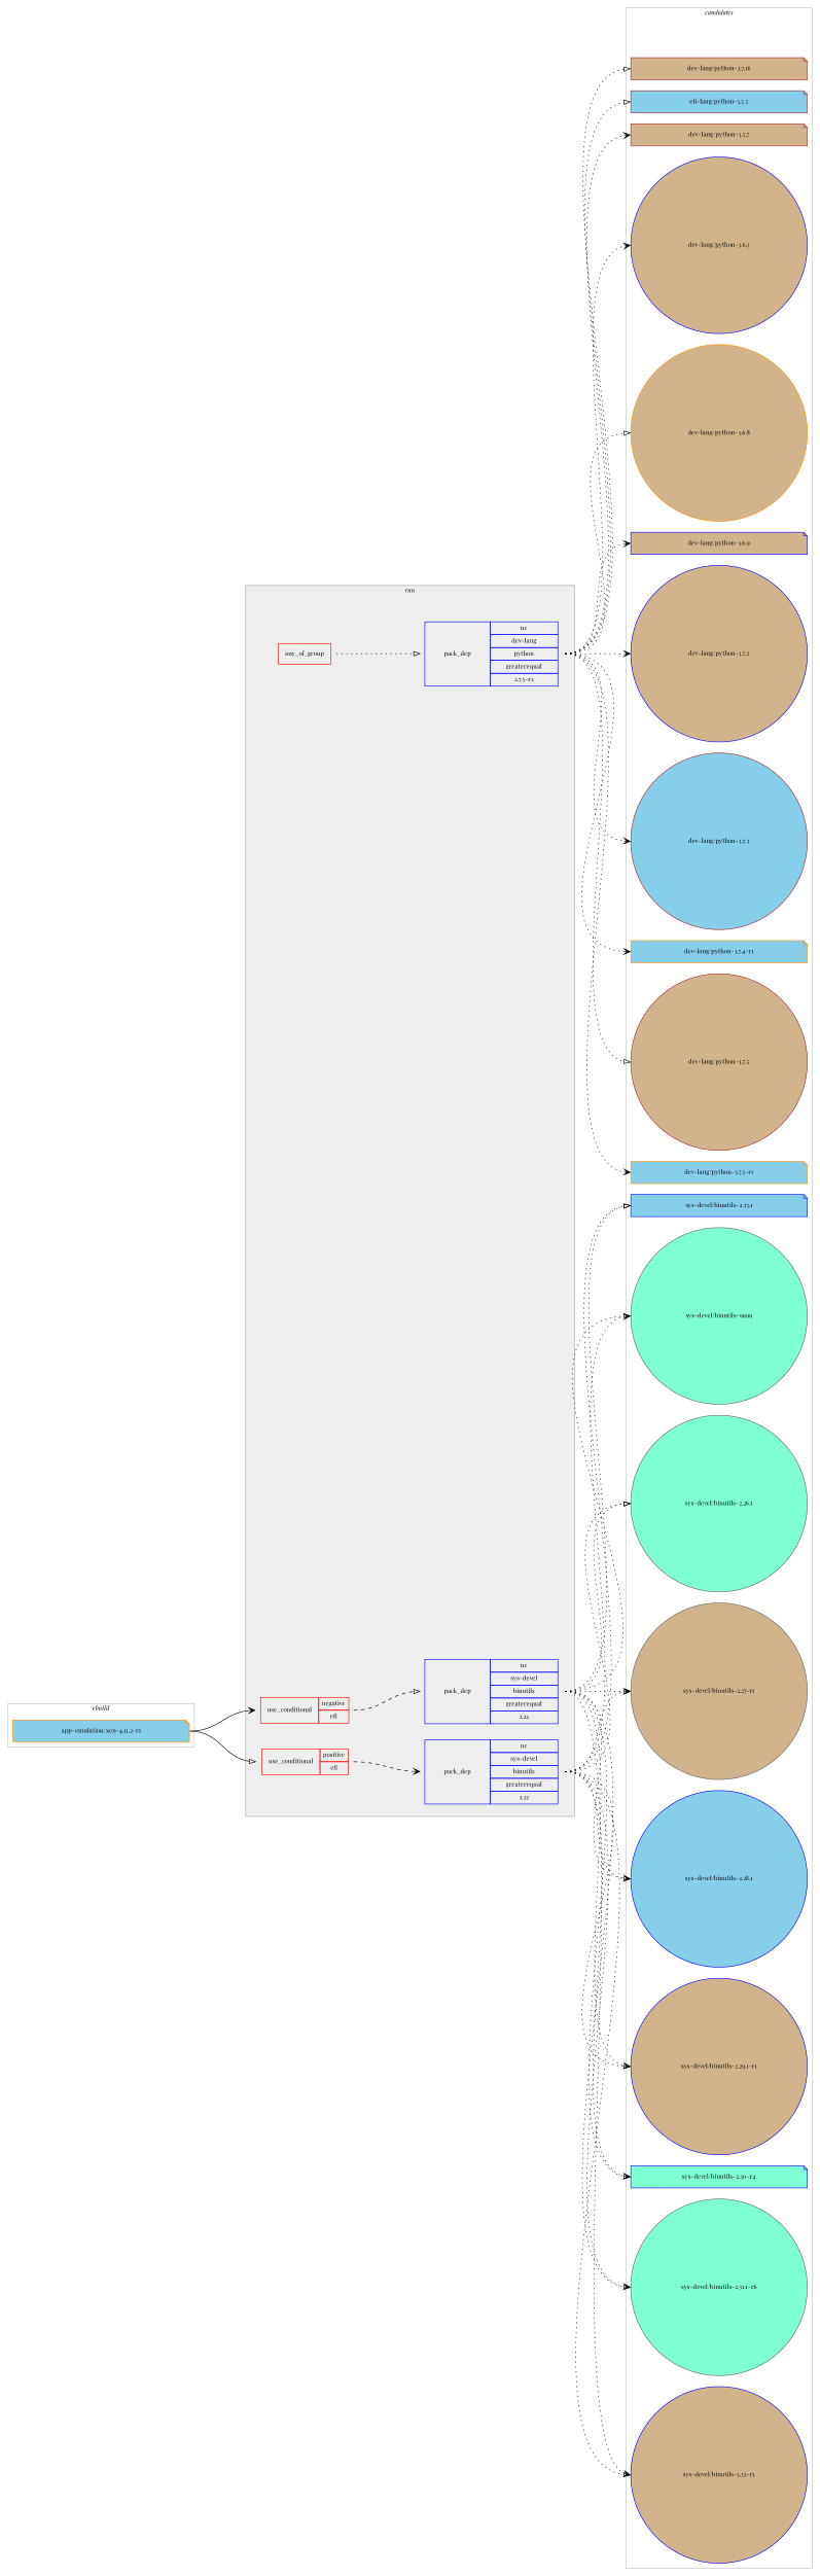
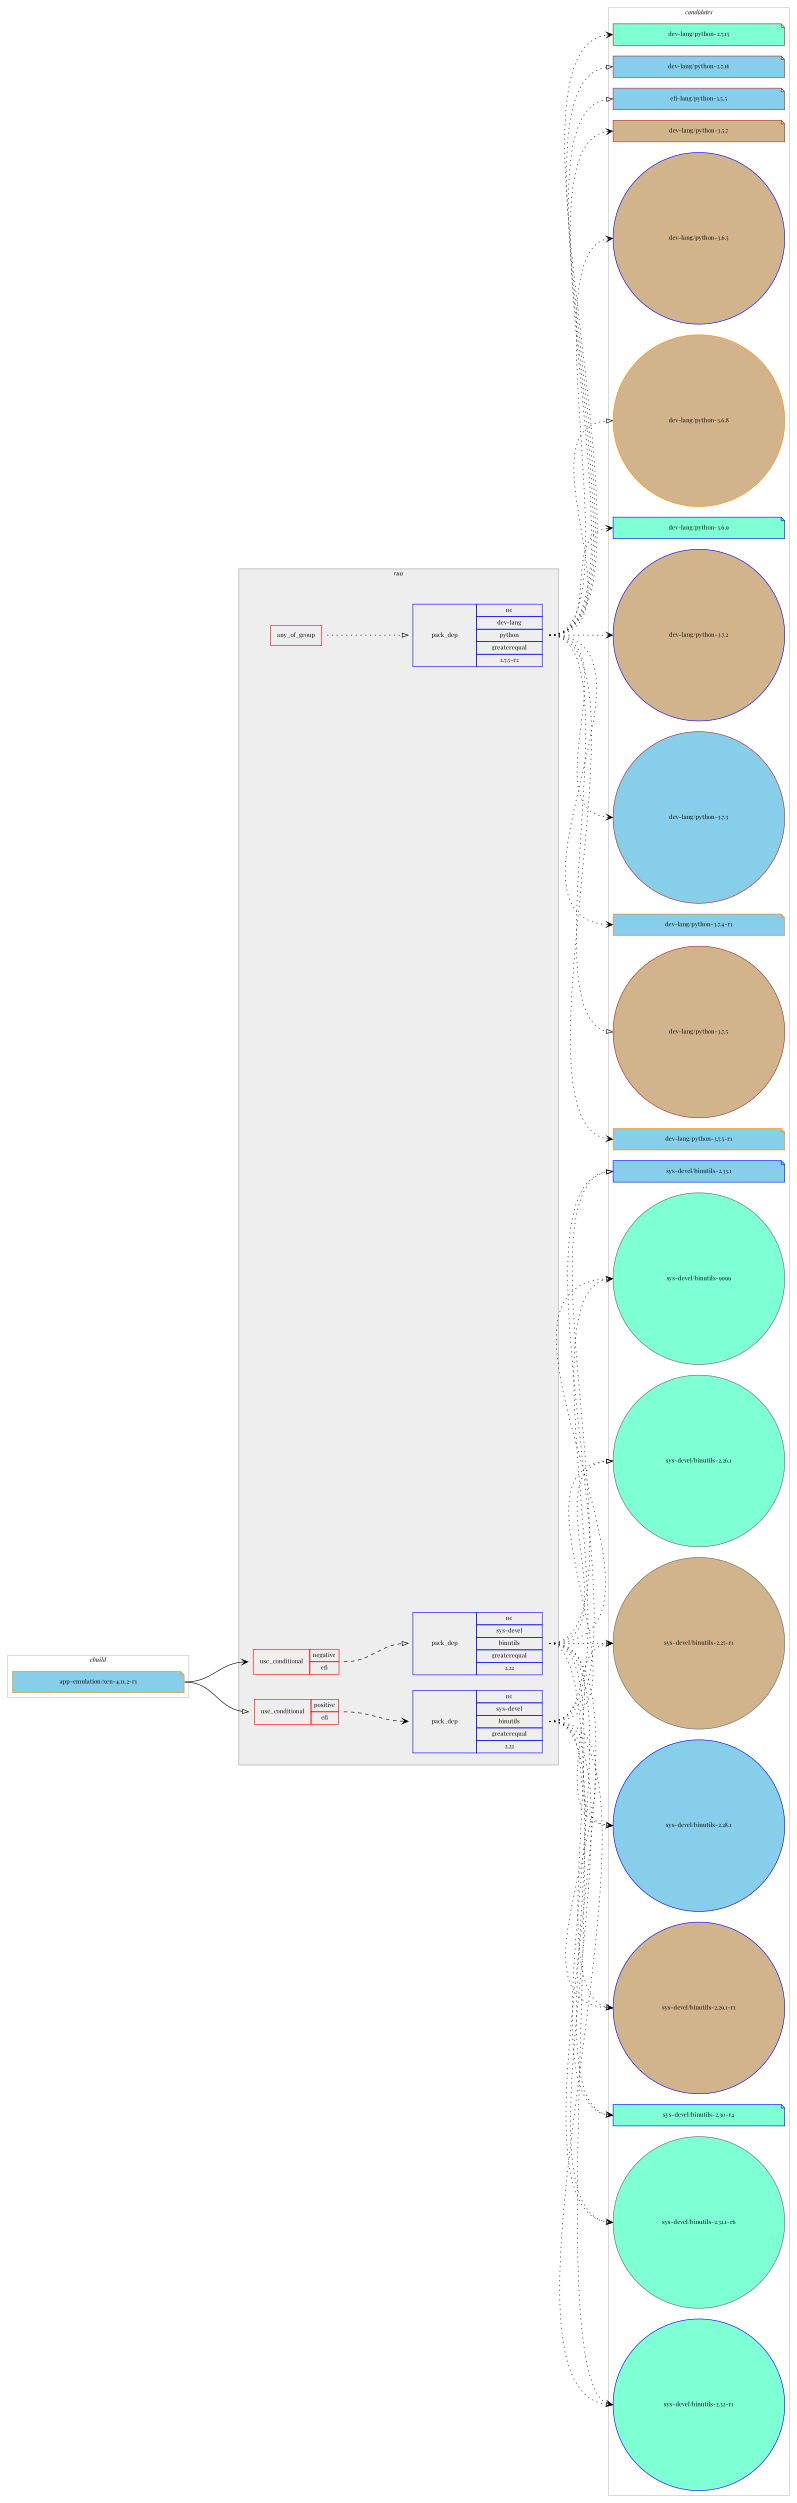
  digraph {
    compound=true
    concentrate=true
    fontname="Playfair Display"
    fontsize=10
    newrank=true
    rankdir=LR
    ranksep=1.5
    node [color=blue fillcolor=skyblue fontname="Playfair Display" fontsize=10 shape=circle style=filled]
    edge [arrowhead=onormal fontname="Playfair Display" headport=w style=dotted tailport=e weight=100]
    n1 [color=darkorange label="app-emulation/xen-4.11.2-r1" shape=note width=4]
    n2 [label=<<TABLE BORDER="0" CELLBORDER="1" CELLSPACING="0" CELLPADDING="4" WIDTH="220"><TR><TD ROWSPAN="6" CELLPADDING="30">pack_dep</TD></TR><TR><TD WIDTH="110">no</TD></TR><TR><TD>dev-lang</TD></TR><TR><TD>python</TD></TR><TR><TD>greaterequal</TD></TR><TR><TD>2.7.5-r2</TD></TR></TABLE>> shape=none fillcolor="" style=""]
    n3 [color=red label=<<TABLE BORDER="0" CELLBORDER="1" CELLSPACING="0" CELLPADDING="4"><TR><TD CELLPADDING="10">any_of_group</TD></TR></TABLE>> shape=none fillcolor="" style=""]
    n4 [label=<<TABLE BORDER="0" CELLBORDER="1" CELLSPACING="0" CELLPADDING="4" WIDTH="220"><TR><TD ROWSPAN="6" CELLPADDING="30">pack_dep</TD></TR><TR><TD WIDTH="110">no</TD></TR><TR><TD>sys-devel</TD></TR><TR><TD>binutils</TD></TR><TR><TD>greaterequal</TD></TR><TR><TD>2.22</TD></TR></TABLE>> shape=none fillcolor="" style=""]
    n5 [color=red label=<<TABLE BORDER="0" CELLBORDER="1" CELLSPACING="0" CELLPADDING="4"><TR><TD ROWSPAN="3" CELLPADDING="10">use_conditional</TD></TR><TR><TD>negative</TD></TR><TR><TD>efi</TD></TR></TABLE>> shape=none fillcolor="" style=""]
    n6 [label=<<TABLE BORDER="0" CELLBORDER="1" CELLSPACING="0" CELLPADDING="4" WIDTH="220"><TR><TD ROWSPAN="6" CELLPADDING="30">pack_dep</TD></TR><TR><TD WIDTH="110">no</TD></TR><TR><TD>sys-devel</TD></TR><TR><TD>binutils</TD></TR><TR><TD>greaterequal</TD></TR><TR><TD>2.22</TD></TR></TABLE>> shape=none fillcolor="" style=""]
    n7 [color=red label=<<TABLE BORDER="0" CELLBORDER="1" CELLSPACING="0" CELLPADDING="4"><TR><TD ROWSPAN="3" CELLPADDING="10">use_conditional</TD></TR><TR><TD>positive</TD></TR><TR><TD>efi</TD></TR></TABLE>> shape=none fillcolor="" style=""]
-   n9 [color=brown fillcolor=tan label="dev-lang/python-2.7.16" shape=note width=4]
+   n8 [color=brown fillcolor=aquamarine label="dev-lang/python-2.7.15" shape=note width=4]
+   n9 [color=brown label="dev-lang/python-2.7.16" shape=note width=4]
    n10 [color=brown label="efi-lang/python-3.5.5" shape=note width=4]
    n11 [color=brown fillcolor=tan label="dev-lang/python-3.5.7" shape=note width=4]
    n12 [fillcolor=tan label="dev-lang/python-3.6.5" width=4]
    n13 [color=darkorange fillcolor=tan label="dev-lang/python-3.6.8" width=4]
-   n14 [fillcolor=tan label="dev-lang/python-3.6.9" shape=note width=4]
+   n14 [fillcolor=aquamarine label="dev-lang/python-3.6.9" shape=note width=4]
    n15 [fillcolor=tan label="dev-lang/python-3.7.2" width=4]
    n16 [color=brown label="dev-lang/python-3.7.3" width=4]
    n17 [color=darkorange label="dev-lang/python-3.7.4-r1" shape=note width=4]
    n18 [color=brown fillcolor=tan label="dev-lang/python-3.7.5" width=4]
    n19 [color=darkorange label="dev-lang/python-3.7.5-r1" shape=note width=4]
    n20 [color=gray40 fillcolor=aquamarine label="sys-devel/binutils-2.26.1" width=4]
    n21 [color=gray40 fillcolor=tan label="sys-devel/binutils-2.27-r1" width=4]
    n22 [label="sys-devel/binutils-2.28.1" width=4]
    n23 [fillcolor=tan label="sys-devel/binutils-2.29.1-r1" width=4]
    n24 [fillcolor=aquamarine label="sys-devel/binutils-2.30-r4" shape=note width=4]
    n25 [color=gray40 fillcolor=aquamarine label="sys-devel/binutils-2.31.1-r6" width=4]
-   n26 [fillcolor=tan label="sys-devel/binutils-2.32-r1" width=4]
+   n26 [fillcolor=aquamarine label="sys-devel/binutils-2.32-r1" width=4]
    n27 [label="sys-devel/binutils-2.33.1" shape=note width=4]
    n28 [color=gray40 fillcolor=aquamarine label="sys-devel/binutils-9999" width=4]
    subgraph cluster_1 {
      color=gray
      label=<<i>dependencies</i>>
      subgraph cluster_2 {
        color=gray
        fillcolor="#eeeeee"
        label=<<i>compile</i>>
        style=filled
        subgraph sub_3 {
          color=gray
          fillcolor="#eeeeee"
          label=<<i>compile</i>>
          style=filled
          n3
          subgraph sub_4 {
            color=gray
            fillcolor="#eeeeee"
            label=<<i>compile</i>>
            style=filled
            n2
          }
        }
        subgraph sub_5 {
          color=gray
          fillcolor="#eeeeee"
          label=<<i>compile</i>>
          style=filled
          n5
          subgraph sub_6 {
            color=gray
            fillcolor="#eeeeee"
            label=<<i>compile</i>>
            style=filled
            n4
          }
        }
        subgraph sub_7 {
          color=gray
          fillcolor="#eeeeee"
          label=<<i>compile</i>>
          style=filled
          n7
          subgraph sub_8 {
            color=gray
            fillcolor="#eeeeee"
            label=<<i>compile</i>>
            style=filled
            n6
          }
        }
      }
      subgraph cluster_9 {
        color=gray
        fillcolor="#eeeeee"
        label=<<i>compile and run</i>>
        style=filled
      }
      subgraph cluster_10 {
        color=gray
        fillcolor="#eeeeee"
        label=<<i>run</i>>
        style=filled
      }
    }
    subgraph cluster_11 {
      color=gray
      label=<<i>ebuild</i>>
      n1
    }
    subgraph cluster_12 {
      color=gray
      label=<<i>candidates</i>>
      rank=same
      subgraph sub_13 {
        color=black
        label=<<i>candidates</i>>
        nodesep=1
        rank=same
+       n8
        n9
        n10
        n11
        n12
        n13
        n14
        n15
        n16
        n17
        n18
        n19
      }
      subgraph sub_14 {
        color=black
        label=<<i>candidates</i>>
        nodesep=1
        rank=same
        n20
        n21
        n22
        n23
        n24
        n25
        n26
        n27
        n28
      }
      subgraph sub_15 {
        color=black
        label=<<i>candidates</i>>
        nodesep=1
        rank=same
        n20
        n21
        n22
        n23
        n24
        n25
        n26
        n27
        n28
      }
    }
    n1 -> n5 [arrowhead=vee style=solid weight=20]
    n1 -> n7 [style=solid weight=20]
+   n2 -> n8 [arrowhead=vee]
    n2 -> n9
    n2 -> n10
    n2 -> n11 [arrowhead=vee]
    n2 -> n12 [arrowhead=vee]
    n2 -> n13
    n2 -> n14 [arrowhead=vee]
    n2 -> n15 [arrowhead=vee]
    n2 -> n16 [arrowhead=vee]
    n2 -> n17 [arrowhead=vee]
    n2 -> n18
    n2 -> n19 [arrowhead=vee]
    n3 -> n2 [weight=20]
    n4 -> n20
    n4 -> n21 [arrowhead=vee]
    n4 -> n22
    n4 -> n23 [arrowhead=vee]
    n4 -> n24 [arrowhead=vee]
    n4 -> n25
    n4 -> n26 [arrowhead=vee]
    n4 -> n27
    n4 -> n28
    n5 -> n4 [style=dashed weight=20]
    n6 -> n20
    n6 -> n21
    n6 -> n22 [arrowhead=vee]
    n6 -> n23
    n6 -> n24
    n6 -> n25 [arrowhead=vee]
    n6 -> n26
    n6 -> n27
    n6 -> n28 [arrowhead=vee]
    n7 -> n6 [arrowhead=vee style=dashed weight=20]
  }
